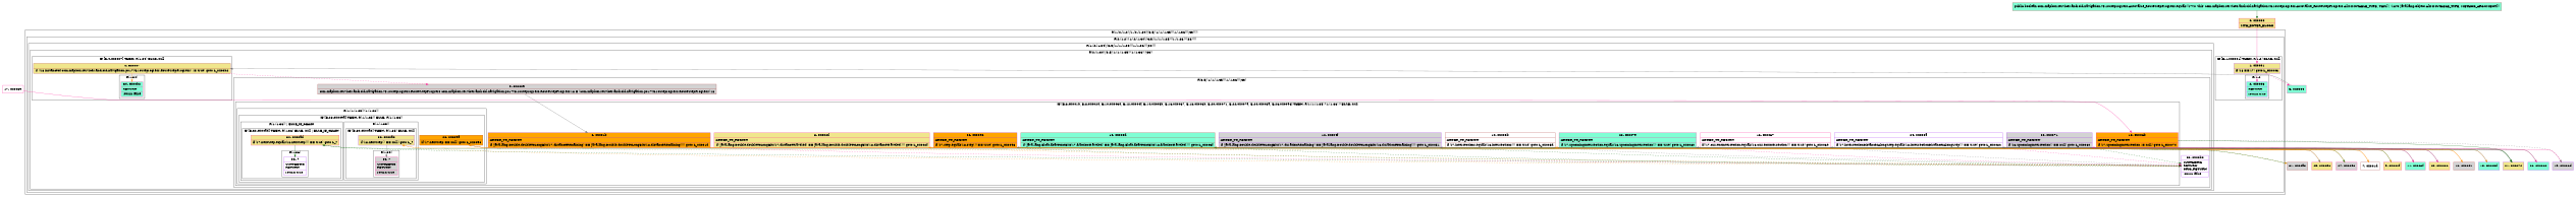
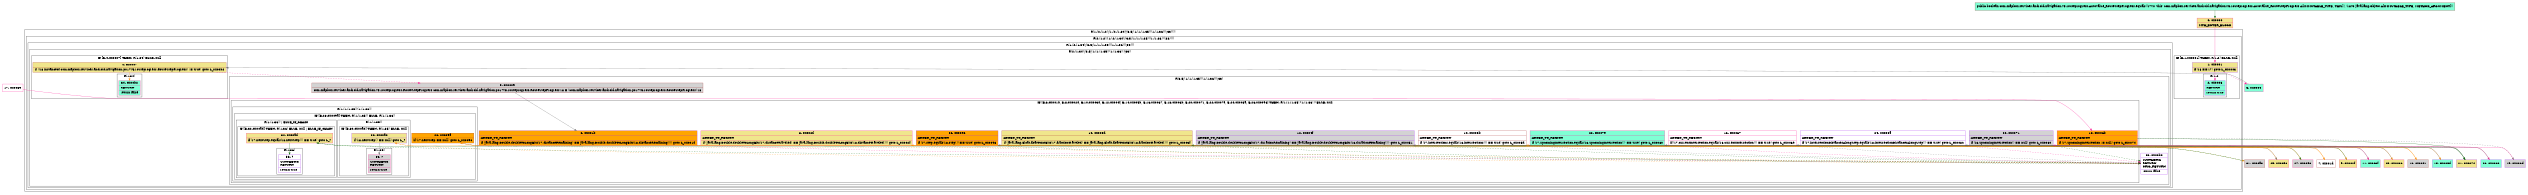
  digraph {
    node [color=deeppink fillcolor=khaki shape=record style=filled]
    edge [color=deeppink]
    n1 [color=purple fillcolor=aquamarine label="{2\:\ 0x0003|RETURN\l|return true\l}"]
    n2 [color=purple label="{1\:\ 0x0001|if (r8 == r7) goto L_0x0003\l}"]
    n3 [fillcolor=aquamarine label="{34\:\ 0x00b2|RETURN\l|return false\l}"]
    n4 [color=brown label="{4\:\ 0x0007|if ((r8 instanceof com.mapbox.services.android.navigation.p017v5.routeprogress.RouteStepProgress) != true) goto L_0x00b2\l}"]
    n5 [fillcolor=lightgrey label="{35\:\ ?|SYNTHETIC\lRETURN\l|return true\l}"]
    n6 [color=purple label="{30\:\ 0x00a0|if (r8.nextStep() == null) goto L_?\l}"]
    n7 [color=purple fillcolor=white label="{36\:\ ?|SYNTHETIC\lRETURN\l|return true\l}"]
    n8 [label="{32\:\ 0x00ad|if (r7.nextStep.equals(r8.nextStep()) == true) goto L_?\l}"]
    n9 [color=brown fillcolor=orange label="{28\:\ 0x009a|if (r7.nextStep == null) goto L_0x009c\l}"]
    n10 [color=purple fillcolor=orange label="{6\:\ 0x001b|ADDED_TO_REGION\l|if (java.lang.Double.doubleToLongBits(r7.distanceRemaining) == java.lang.Double.doubleToLongBits(r8.distanceRemaining())) goto L_0x001d\l}"]
    n11 [label="{8\:\ 0x002d|ADDED_TO_REGION\l|if (java.lang.Double.doubleToLongBits(r7.distanceTraveled) == java.lang.Double.doubleToLongBits(r8.distanceTraveled())) goto L_0x002f\l}"]
-   n12 [color=brown fillcolor=aquamarine label="{10\:\ 0x003d|ADDED_TO_REGION\l|if (java.lang.Float.floatToIntBits(r7.fractionTraveled) == java.lang.Float.floatToIntBits(r8.fractionTraveled())) goto L_0x003f\l}"]
+   n12 [color=brown label="{10\:\ 0x003d|ADDED_TO_REGION\l|if (java.lang.Float.floatToIntBits(r7.fractionTraveled) == java.lang.Float.floatToIntBits(r8.fractionTraveled())) goto L_0x003f\l}"]
    n13 [color=purple fillcolor=lightgrey label="{12\:\ 0x004f|ADDED_TO_REGION\l|if (java.lang.Double.doubleToLongBits(r7.durationRemaining) == java.lang.Double.doubleToLongBits(r8.durationRemaining())) goto L_0x0051\l}"]
    n14 [color=brown fillcolor=white label="{14\:\ 0x005b|ADDED_TO_REGION\l|if (r7.intersections.equals(r8.intersections()) == true) goto L_0x005d\l}"]
    n15 [fillcolor=white label="{16\:\ 0x0067|ADDED_TO_REGION\l|if (r7.currentIntersection.equals(r8.currentIntersection()) == true) goto L_0x0069\l}"]
    n16 [fillcolor=orange label="{18\:\ 0x006b|ADDED_TO_REGION\l|if (r7.upcomingIntersection != null) goto L_0x0074\l}"]
    n17 [color=purple fillcolor=lightgrey label="{20\:\ 0x0071|ADDED_TO_REGION\l|if (r8.upcomingIntersection() == null) goto L_0x0080\l}"]
    n18 [fillcolor=aquamarine label="{22\:\ 0x007e|ADDED_TO_REGION\l|if (r7.upcomingIntersection.equals(r8.upcomingIntersection()) == true) goto L_0x0080\l}"]
    n19 [color=purple fillcolor=white label="{24\:\ 0x008a|ADDED_TO_REGION\l|if (r7.intersectionDistancesAlongStep.equals(r8.intersectionDistancesAlongStep()) == true) goto L_0x008c\l}"]
    n20 [color=purple fillcolor=orange label="{26\:\ 0x0096|ADDED_TO_REGION\l|if (r7.step.equals(r8.step()) == true) goto L_0x0098\l}"]
    n21 [color=brown fillcolor=lightgrey label="{5\:\ 0x0009|com.mapbox.services.android.navigation.v5.routeprogress.RouteStepProgress com.mapbox.services.android.navigation.p017v5.routeprogress.RouteStepProgress r8 = (com.mapbox.services.android.navigation.p017v5.routeprogress.RouteStepProgress) r8\l}"]
    n22 [color=purple fillcolor=white label="{33\:\ 0x00b0|SYNTHETIC\lRETURN\lORIG_RETURN\l|return false\l}"]
    n23 [fillcolor=aquamarine label="{3\:\ 0x0004}"]
    n24 [label="{29\:\ 0x009c}"]
    n25 [color=brown fillcolor=lightgrey label="{31\:\ 0x00a3}"]
    n26 [color=brown fillcolor=white label="{7\:\ 0x001d}"]
    n27 [label="{9\:\ 0x002f}"]
    n28 [fillcolor=aquamarine label="{11\:\ 0x003f}"]
    n29 [color=brown fillcolor=lightgrey label="{13\:\ 0x0051}"]
    n30 [color=purple fillcolor=aquamarine label="{15\:\ 0x005d}"]
    n31 [color=purple label="{21\:\ 0x0074}"]
    n32 [color=purple fillcolor=lightgrey label="{19\:\ 0x006d}"]
    n33 [color=purple fillcolor=aquamarine label="{23\:\ 0x0080}"]
    n34 [label="{25\:\ 0x008c}"]
    n35 [fillcolor=lightgrey label="{27\:\ 0x0098}"]
    n36 [fillcolor=white label="{17\:\ 0x0069}"]
    n37 [label="{0\:\ 0x0000|MTH_ENTER_BLOCK\l}"]
    n38 [color=brown fillcolor=aquamarine label="{public boolean com.mapbox.services.android.navigation.v5.routeprogress.AutoValue_RouteStepProgress.equals((r7v0 'this' com.mapbox.services.android.navigation.v5.routeprogress.AutoValue_RouteStepProgress A[IMMUTABLE_TYPE, THIS]), (r8v0 java.lang.Object A[IMMUTABLE_TYPE, METHOD_ARGUMENT])) }"]
    subgraph cluster_1 {
      label="R(1:(2:(1:2)|(1:(2:(1:34)|(3:5|(1:(1:(1:35))(1:(1:36)))|33)))))"
      subgraph cluster_2 {
        label="R(2:(1:2)|(1:(2:(1:34)|(3:5|(1:(1:(1:35))(1:(1:36)))|33))))"
        subgraph cluster_3 {
          label="IF [B:1:0x0001] THEN: R(1:2) ELSE: null"
          n2
          subgraph cluster_4 {
            label="R(1:2)"
            n1
          }
        }
        subgraph cluster_5 {
          label="R(1:(2:(1:34)|(3:5|(1:(1:(1:35))(1:(1:36)))|33)))"
          subgraph cluster_6 {
            label="R(2:(1:34)|(3:5|(1:(1:(1:35))(1:(1:36)))|33))"
            subgraph cluster_7 {
              label="IF [B:4:0x0007] THEN: R(1:34) ELSE: null"
              n4
              subgraph cluster_8 {
                label="R(1:34)"
                n3
              }
            }
            subgraph cluster_9 {
              label="R(3:5|(1:(1:(1:35))(1:(1:36)))|33)"
              n21
              n22
              subgraph cluster_10 {
                label="IF [B:6:0x001b, B:8:0x002d, B:10:0x003d, B:12:0x004f, B:14:0x005b, B:16:0x0067, B:18:0x006b, B:20:0x0071, B:22:0x007e, B:24:0x008a, B:26:0x0096] THEN: R(1:(1:(1:35))(1:(1:36))) ELSE: null"
                n10
                n11
                n12
                n13
                n14
                n15
                n16
                n17
                n18
                n19
                n20
                subgraph cluster_11 {
                  label="R(1:(1:(1:35))(1:(1:36)))"
                  subgraph cluster_12 {
                    label="IF [B:28:0x009a] THEN: R(1:(1:35)) ELSE: R(1:(1:36))"
                    n9
                    subgraph cluster_13 {
                      label="R(1:(1:35))"
                      subgraph cluster_14 {
                        label="IF [B:30:0x00a0] THEN: R(1:35) ELSE: null"
                        n6
                        subgraph cluster_15 {
                          label="R(1:35)"
                          n5
                        }
                      }
                    }
                    subgraph cluster_16 {
                      label="R(1:(1:36)) | ELSE_IF_CHAIN\l"
                      subgraph cluster_17 {
                        label="IF [B:32:0x00ad] THEN: R(1:36) ELSE: null | ELSE_IF_CHAIN\l"
                        n8
                        subgraph cluster_18 {
                          label="R(1:36)"
                          n7
                        }
                      }
                    }
                  }
                }
              }
            }
          }
        }
      }
    }
    n2 -> n1
    n2 -> n23 [style=dashed]
    n4 -> n3 [color=darkorange]
    n4 -> n21 [style=dashed]
    n6 -> n5 [color=gray40]
    n6 -> n22 [color=darkorange style=dashed]
    n8 -> n7 [color=darkgreen]
    n8 -> n22 [color=darkgreen style=dashed]
    n9 -> n24 [color=gray40]
    n9 -> n25 [color=darkorange style=dashed]
    n10 -> n22 [style=dashed]
    n10 -> n26 [color=darkorange]
    n11 -> n22 [color=darkorange style=dashed]
    n11 -> n27 [color=darkorange]
    n12 -> n22 [color=darkgreen style=dashed]
    n12 -> n28
    n13 -> n22 [color=darkgreen style=dashed]
    n13 -> n29 [color=darkorange]
    n14 -> n22 [color=gray40 style=dashed]
    n14 -> n30 [color=darkorange]
    n15 -> n22 [color=gray40 style=dashed]
    n15 -> n31 [color=darkgreen]
    n16 -> n31 [color=darkgreen]
    n16 -> n32 [color=gray40 style=dashed]
    n17 -> n22 [color=darkgreen style=dashed]
    n17 -> n33
    n18 -> n22 [style=dashed]
    n19 -> n22 [style=dashed]
-   n19 -> n34
+   n19 -> n34 [color=darkorange]
    n20 -> n22 [color=darkgreen style=dashed]
    n20 -> n35 [color=darkgreen]
    n21 -> n10 [color=gray40]
    n23 -> n4 [color=gray40]
    n24 -> n6 [color=darkorange]
    n25 -> n8 [color=darkgreen]
    n26 -> n11 [color=darkorange]
    n27 -> n12 [color=darkgreen]
    n28 -> n13 [color=gray40]
    n29 -> n14 [color=darkorange]
    n30 -> n15 [color=gray40]
    n31 -> n18 [color=gray40]
    n32 -> n17
    n33 -> n19 [color=gray40]
    n34 -> n20 [color=gray40]
    n35 -> n9 [color=darkorange]
    n36 -> n16
    n37 -> n2
    n38 -> n37 [color=darkgreen]
  }
